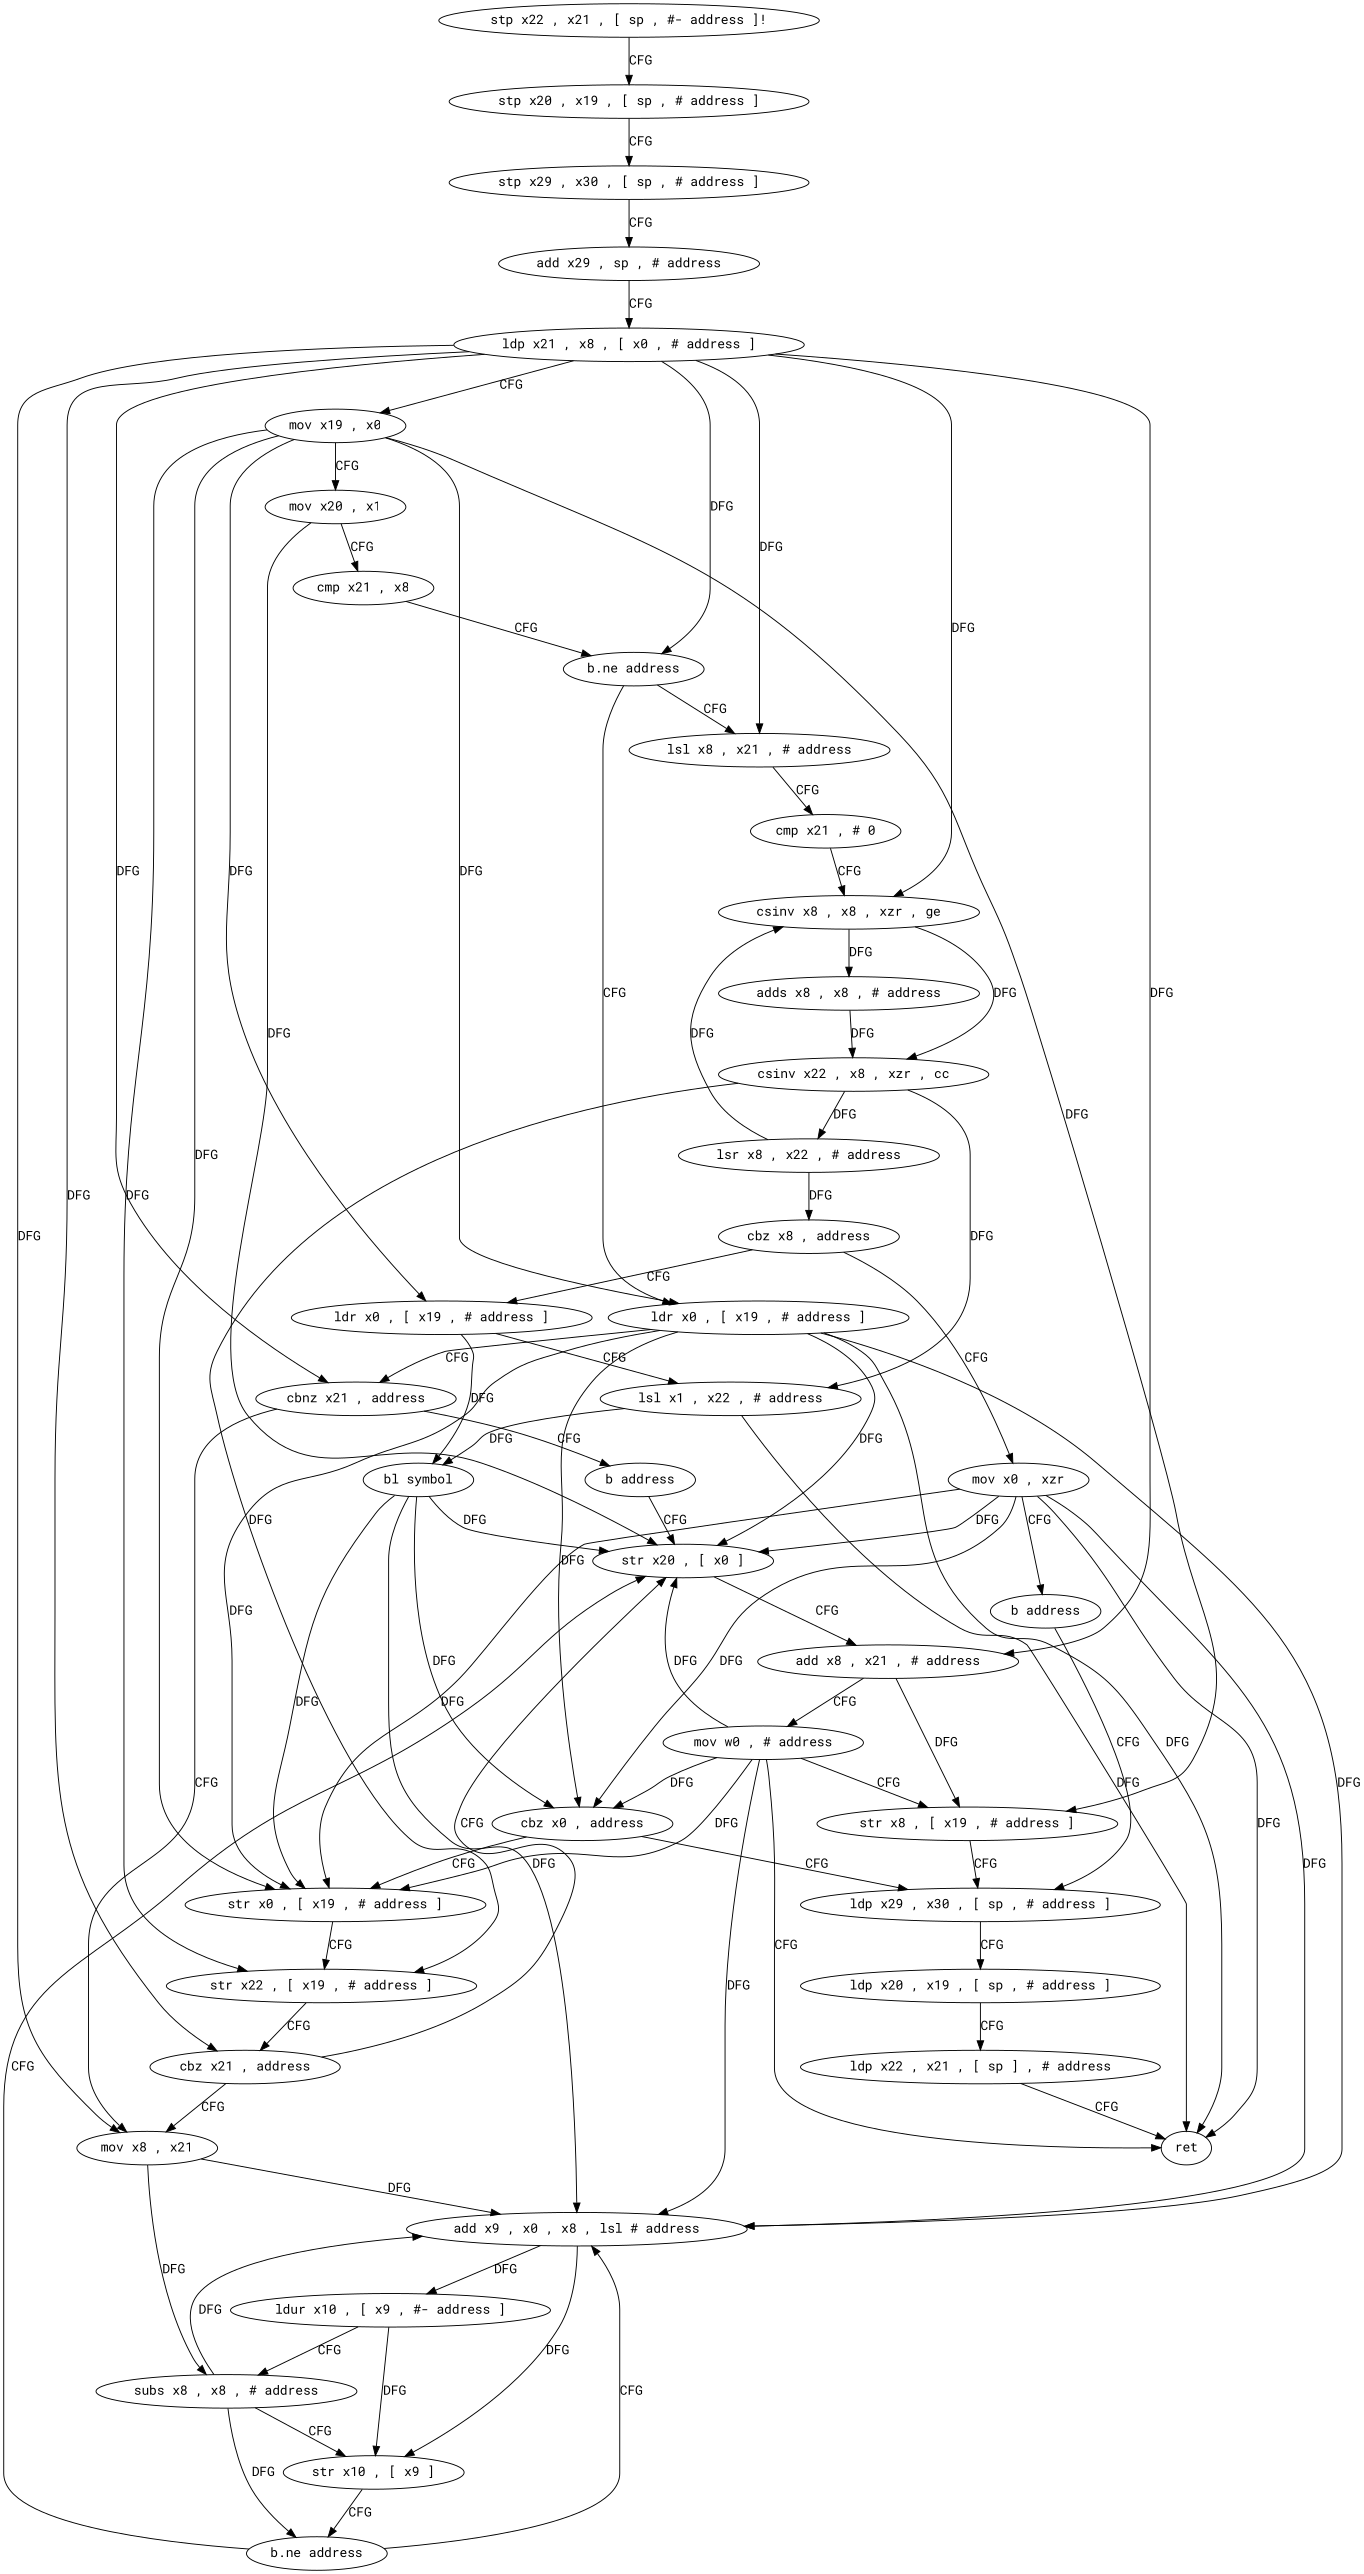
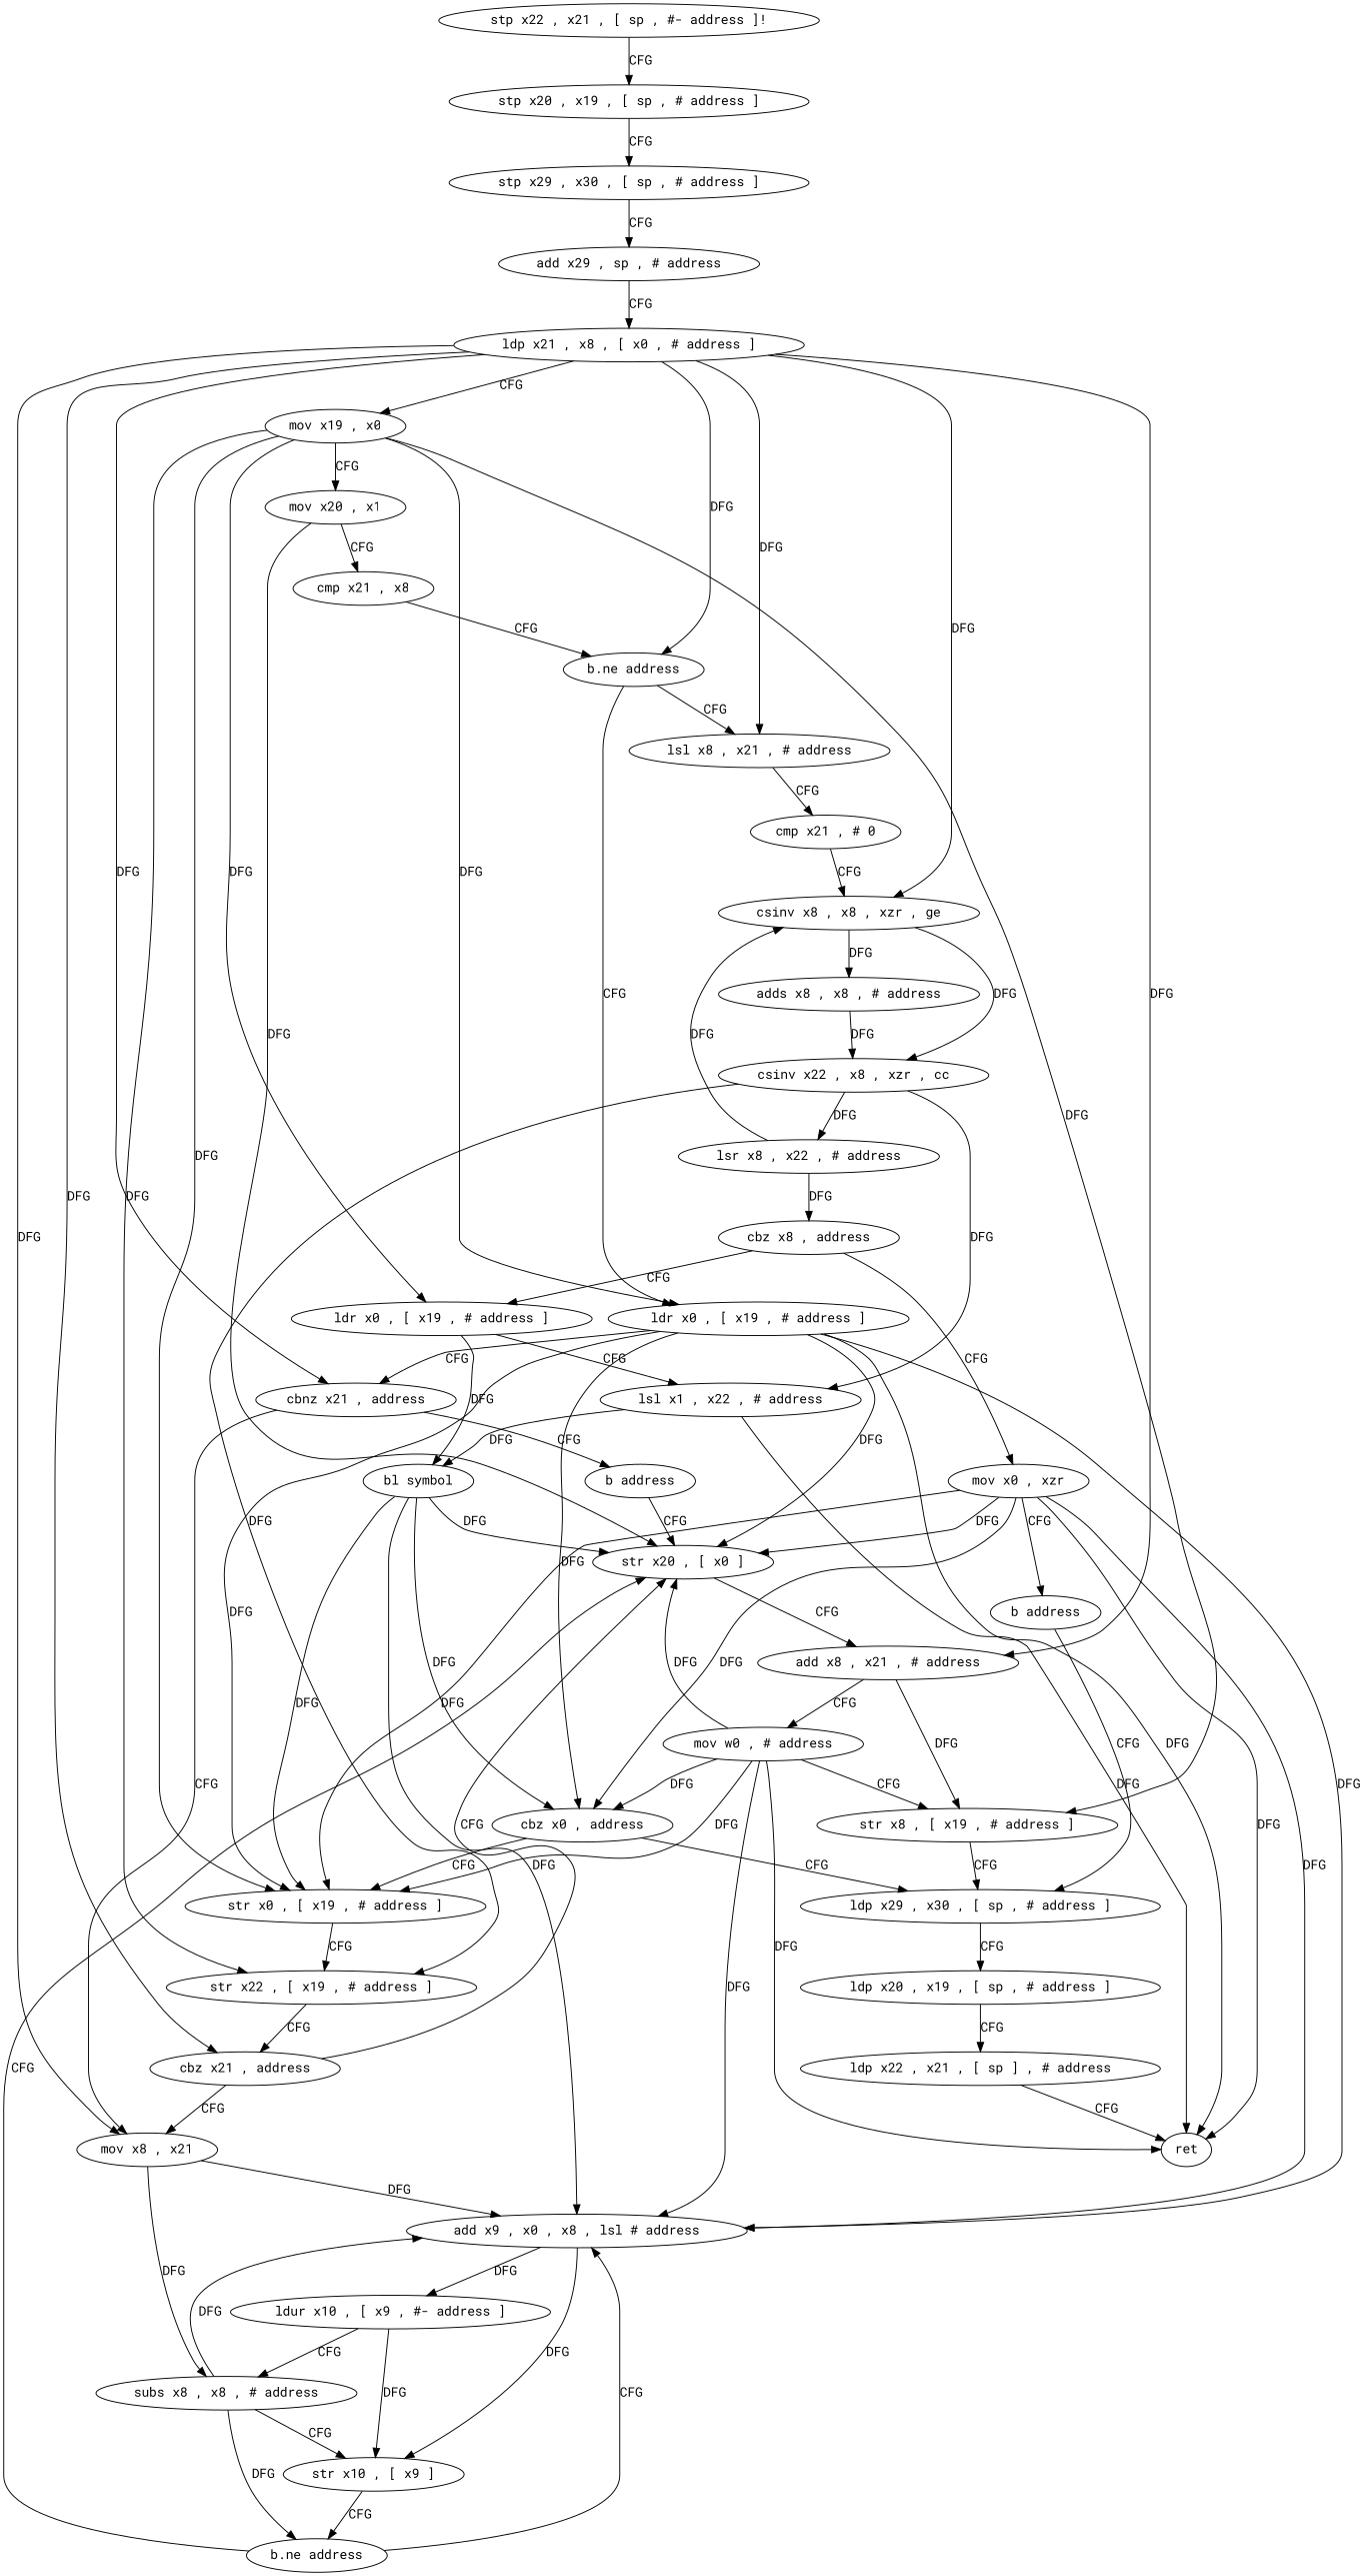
  digraph {
    fontname="Roboto Mono"
    node [fontname="Roboto Mono"]
    edge [fontname="Roboto Mono"]
    n1 [label="stp x22 , x21 , [ sp , #- address ]!"]
    n2 [label="stp x20 , x19 , [ sp , # address ]"]
    n3 [label="stp x29 , x30 , [ sp , # address ]"]
    n4 [label="add x29 , sp , # address"]
    n5 [label="ldp x21 , x8 , [ x0 , # address ]"]
    n6 [label="mov x19 , x0"]
    n7 [label="b.ne address"]
    n8 [label="lsl x8 , x21 , # address"]
    n9 [label="cbnz x21 , address"]
    n10 [label="mov x8 , x21"]
    n11 [label="csinv x8 , x8 , xzr , ge"]
    n12 [label="add x8 , x21 , # address"]
    n13 [label="cbz x21 , address"]
    n14 [label="mov x20 , x1"]
    n15 [label="ldr x0 , [ x19 , # address ]"]
    n16 [label="ldr x0 , [ x19 , # address ]"]
    n17 [label="str x0 , [ x19 , # address ]"]
    n18 [label="str x8 , [ x19 , # address ]"]
    n19 [label="str x22 , [ x19 , # address ]"]
    n20 [label="cmp x21 , # 0"]
    n21 [label="b address"]
    n22 [label="add x9 , x0 , x8 , lsl # address"]
    n23 [label="subs x8 , x8 , # address"]
    n24 [label="adds x8 , x8 , # address"]
    n25 [label="csinv x22 , x8 , xzr , cc"]
    n26 [label="mov w0 , # address"]
    n27 [label="str x20 , [ x0 ]"]
    n28 [label="cmp x21 , x8"]
    n29 [label="cbz x0 , address"]
    n30 [label=ret]
    n31 [label="lsl x1 , x22 , # address"]
    n32 [label="bl symbol"]
    n33 [label="ldp x29 , x30 , [ sp , # address ]"]
    n34 [label="ldur x10 , [ x9 , #- address ]"]
    n35 [label="str x10 , [ x9 ]"]
    n36 [label="b.ne address"]
    n37 [label="lsr x8 , x22 , # address"]
    n38 [label="cbz x8 , address"]
    n39 [label="mov x0 , xzr"]
    n40 [label="b address"]
    n41 [label="ldp x20 , x19 , [ sp , # address ]"]
    n42 [label="ldp x22 , x21 , [ sp ] , # address"]
    n1 -> n2 [label=CFG]
    n2 -> n3 [label=CFG]
    n3 -> n4 [label=CFG]
    n4 -> n5 [label=CFG]
    n5 -> n6 [label=CFG]
    n5 -> n7 [label=DFG]
    n5 -> n8 [label=DFG]
    n5 -> n9 [label=DFG]
    n5 -> n10 [label=DFG]
    n5 -> n11 [label=DFG]
    n5 -> n12 [label=DFG]
    n5 -> n13 [label=DFG]
    n6 -> n14 [label=CFG]
    n6 -> n15 [label=DFG]
    n6 -> n16 [label=DFG]
    n6 -> n17 [label=DFG]
    n6 -> n18 [label=DFG]
    n6 -> n19 [label=DFG]
    n7 -> n8 [label=CFG]
    n7 -> n15 [label=CFG]
    n8 -> n20 [label=CFG]
    n9 -> n10 [label=CFG]
    n9 -> n21 [label=CFG]
    n10 -> n22 [label=DFG]
    n10 -> n23 [label=DFG]
    n11 -> n24 [label=DFG]
    n11 -> n25 [label=DFG]
    n12 -> n18 [label=DFG]
    n12 -> n26 [label=CFG]
    n13 -> n10 [label=CFG]
    n13 -> n27 [label=CFG]
    n14 -> n27 [label=DFG]
    n14 -> n28 [label=CFG]
    n15 -> n9 [label=CFG]
    n15 -> n17 [label=DFG]
    n15 -> n22 [label=DFG]
    n15 -> n27 [label=DFG]
    n15 -> n29 [label=DFG]
    n15 -> n30 [label=DFG]
    n16 -> n31 [label=CFG]
    n16 -> n32 [label=DFG]
    n17 -> n19 [label=CFG]
    n18 -> n33 [label=CFG]
    n19 -> n13 [label=CFG]
    n20 -> n11 [label=CFG]
    n21 -> n27 [label=CFG]
    n22 -> n34 [label=DFG]
    n22 -> n35 [label=DFG]
    n23 -> n22 [label=DFG]
    n23 -> n35 [label=CFG]
    n23 -> n36 [label=DFG]
    n24 -> n25 [label=DFG]
    n25 -> n19 [label=DFG]
    n25 -> n31 [label=DFG]
    n25 -> n37 [label=DFG]
    n26 -> n17 [label=DFG]
    n26 -> n18 [label=CFG]
    n26 -> n22 [label=DFG]
    n26 -> n27 [label=DFG]
    n26 -> n29 [label=DFG]
-   n26 -> n30 [label=CFG]
+   n26 -> n30 [label=DFG]
    n27 -> n12 [label=CFG]
    n28 -> n7 [label=CFG]
    n29 -> n17 [label=CFG]
    n29 -> n33 [label=CFG]
    n31 -> n30 [label=DFG]
    n31 -> n32 [label=DFG]
    n32 -> n17 [label=DFG]
    n32 -> n22 [label=DFG]
    n32 -> n27 [label=DFG]
    n32 -> n29 [label=DFG]
    n33 -> n41 [label=CFG]
    n34 -> n23 [label=CFG]
    n34 -> n35 [label=DFG]
    n35 -> n36 [label=CFG]
    n36 -> n22 [label=CFG]
    n36 -> n27 [label=CFG]
    n37 -> n11 [label=DFG]
    n37 -> n38 [label=DFG]
    n38 -> n16 [label=CFG]
    n38 -> n39 [label=CFG]
    n39 -> n17 [label=DFG]
    n39 -> n22 [label=DFG]
    n39 -> n27 [label=DFG]
    n39 -> n29 [label=DFG]
    n39 -> n30 [label=DFG]
    n39 -> n40 [label=CFG]
    n40 -> n33 [label=CFG]
    n41 -> n42 [label=CFG]
    n42 -> n30 [label=CFG]
  }
